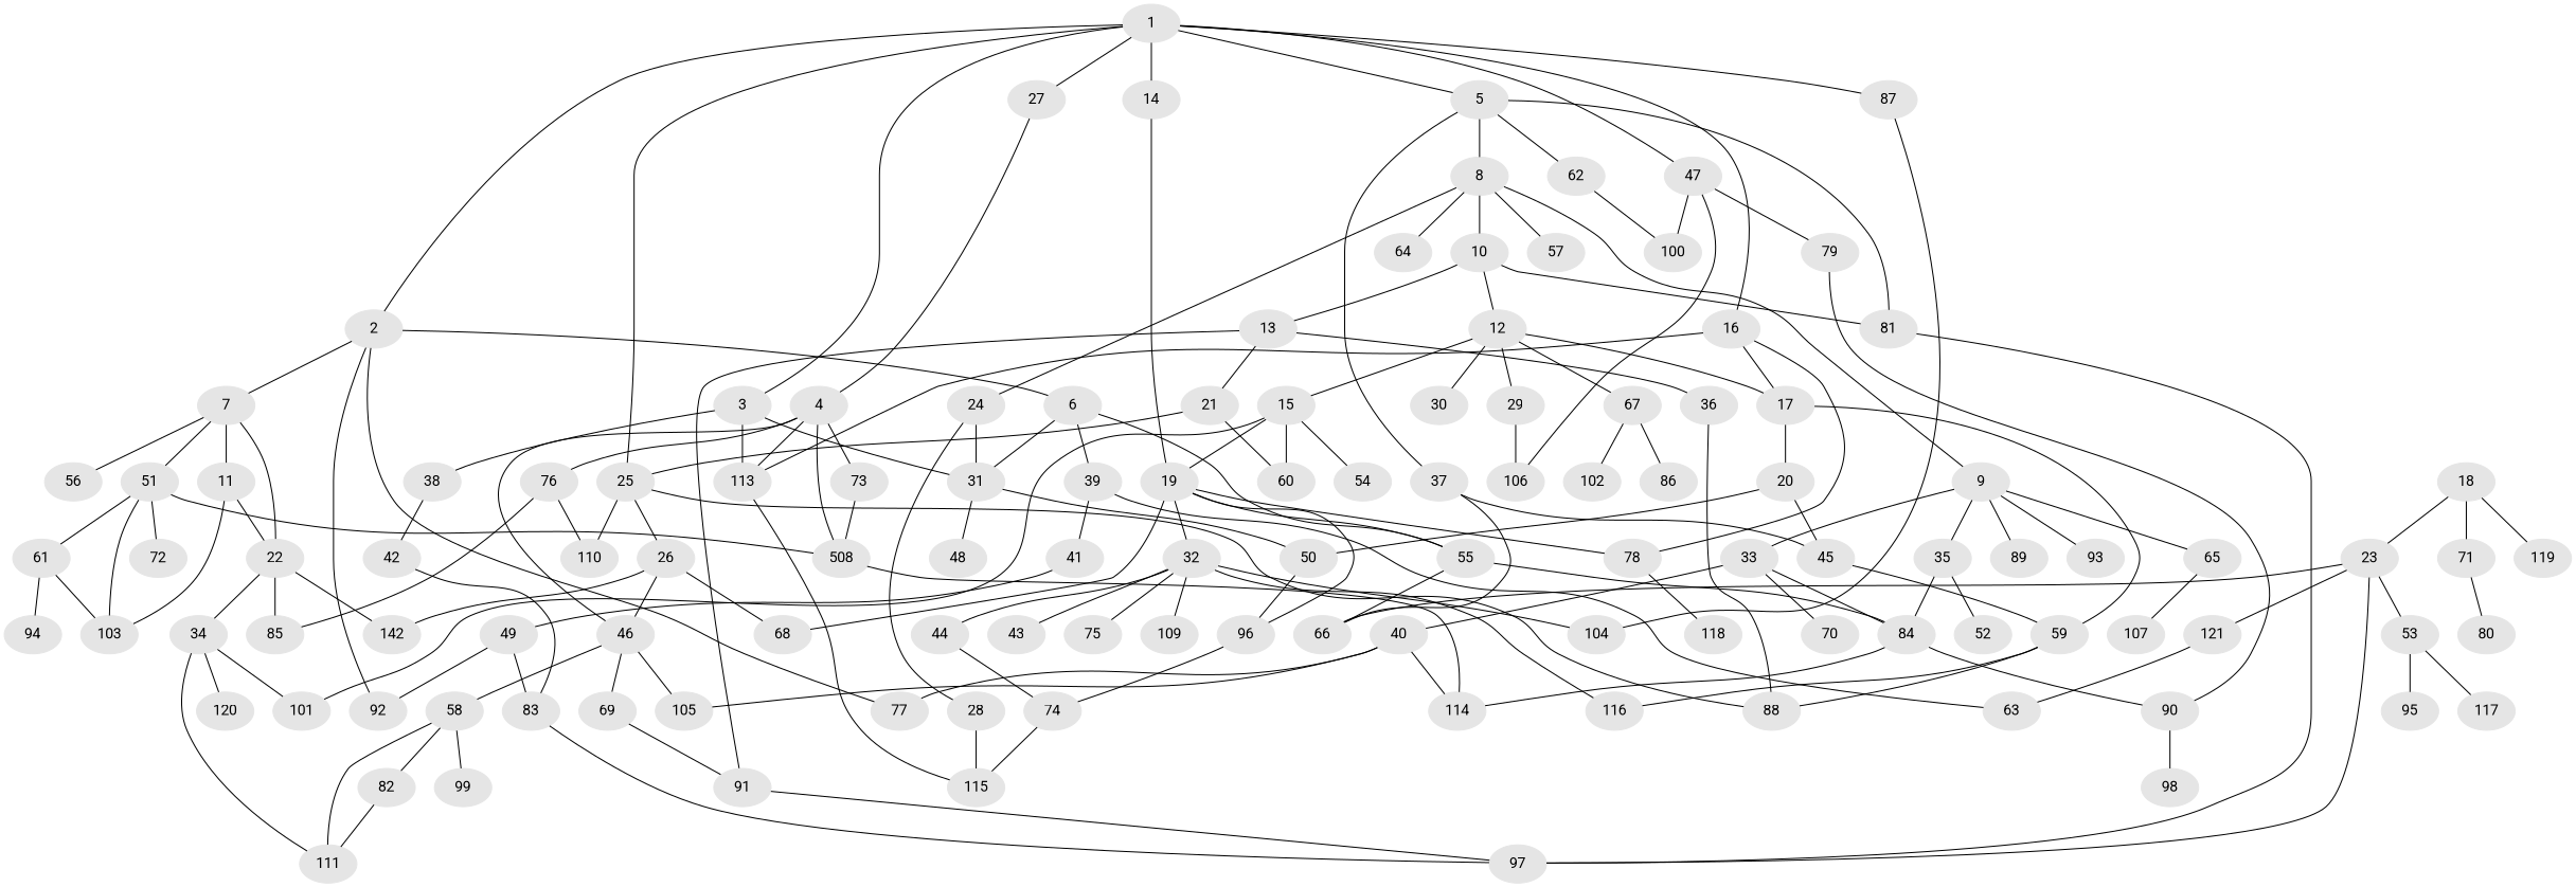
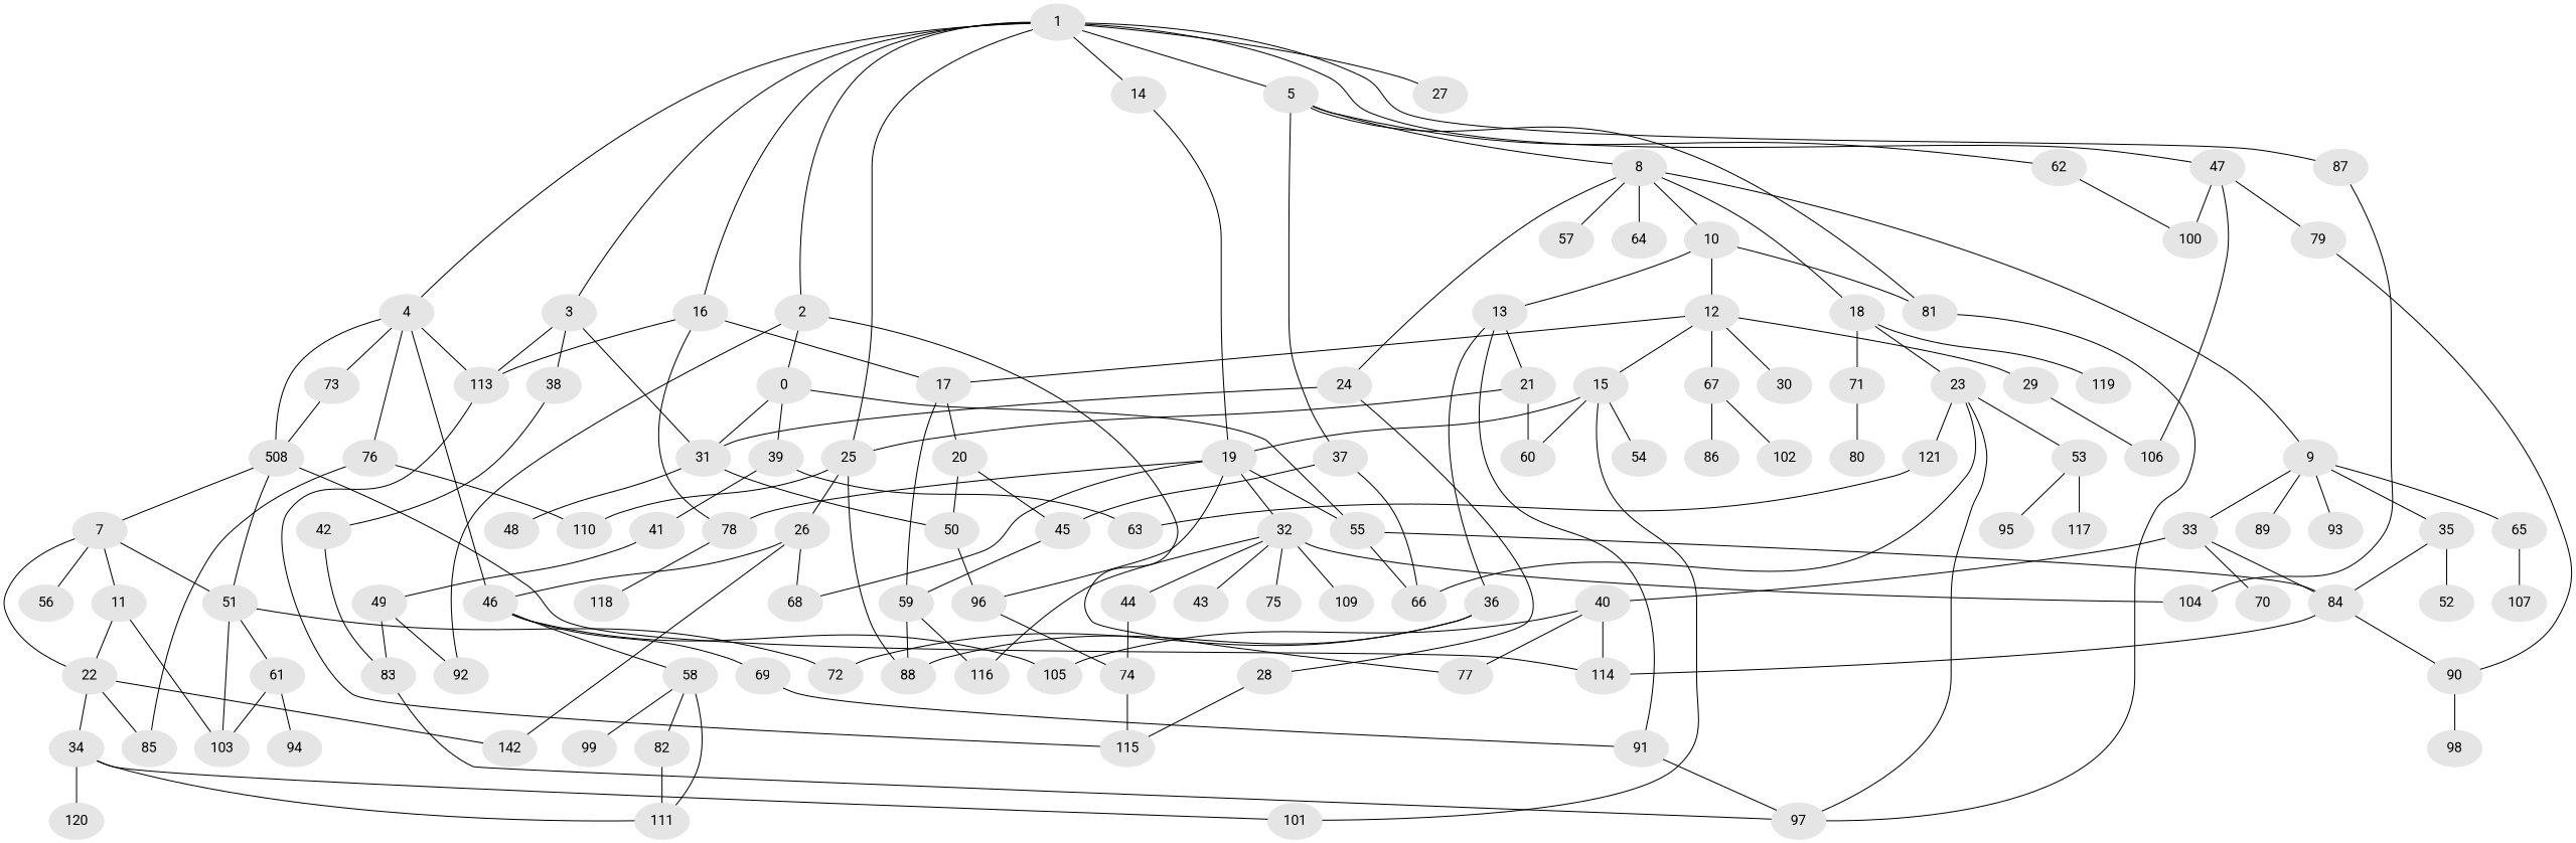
  graph {
    fontname=Roboto
    node [color=gray90 fontname=Roboto style=filled]
    edge [fontname=Roboto]
    1
    2
    3
    4
    5
    14
    16
    25
    27
    47
    87
-   6
+   6 [label=0]
    7
    77
    92
    31
    38
    113
    46
    73
    76
    n22 [label=508]
    8
    37
    62
    81
    19
    17
    78
    26
    88
    110
    106
    79
    100
    104
    39
    55
    11
    22
    51
    56
    50
    48
    42
    115
    105
    58
    69
    85
    114
    9
    10
    18
    24
    57
    64
    45
    66
    97
    41
    63
    84
    103
    34
    n66 [label=142]
    72
    61
    33
    35
    65
    89
    93
    12
    13
    23
    71
    119
    28
    40
    70
    52
    107
    15
    29
    30
    67
    21
    36
    91
    54
    60
    101
    20
    59
    86
    102
    32
    68
    96
    118
    116
    53
    121
    80
    43
    44
    75
    109
    74
    111
    120
    95
    117
    90
    83
    49
    82
    99
    94
    98
    1 -- 2
    1 -- 3
-   27 -- 4
+   1 -- 4
    1 -- 5
    1 -- 14
    1 -- 16
    1 -- 25
    1 -- 27
    1 -- 47
    1 -- 87
    2 -- 6
-   2 -- 7
+   n22 -- 7
    2 -- 77
    2 -- 92
    3 -- 31
    3 -- 38
    3 -- 113
    4 -- 113
    4 -- 46
    4 -- 73
    4 -- 76
    4 -- n22
    5 -- 8
    5 -- 37
    5 -- 62
    5 -- 81
    14 -- 19
    16 -- 113
    16 -- 17
    16 -- 78
    25 -- 26
    25 -- 88
    25 -- 110
    47 -- 106
    47 -- 79
    47 -- 100
    87 -- 104
    6 -- 31
    6 -- 39
    6 -- 55
    7 -- 11
    7 -- 22
    7 -- 51
    7 -- 56
    31 -- 50
    31 -- 48
    38 -- 42
    113 -- 115
    46 -- 105
    46 -- 58
    46 -- 69
    73 -- n22
    76 -- 110
    76 -- 85
    n22 -- 114
    8 -- 9
    8 -- 10
+   8 -- 18
    8 -- 24
    8 -- 57
    8 -- 64
    37 -- 45
    37 -- 66
    62 -- 100
    81 -- 97
    19 -- 78
    19 -- 55
    19 -- 32
    19 -- 68
    19 -- 96
    17 -- 20
    17 -- 59
    78 -- 118
    26 -- 46
    26 -- n66
    26 -- 68
    79 -- 90
    39 -- 41
    39 -- 63
    55 -- 66
    55 -- 84
    11 -- 22
    11 -- 103
    22 -- 85
    22 -- 34
    22 -- n66
    51 -- n22
    51 -- 103
    51 -- 72
    51 -- 61
    50 -- 96
    42 -- 83
    58 -- 111
    58 -- 82
    58 -- 99
    69 -- 91
    9 -- 33
    9 -- 35
    9 -- 65
    9 -- 89
    9 -- 93
    10 -- 81
    10 -- 12
    10 -- 13
    18 -- 23
    18 -- 71
    18 -- 119
    24 -- 31
    24 -- 28
    45 -- 59
    41 -- 49
    84 -- 114
    84 -- 90
    34 -- 101
    34 -- 111
    34 -- 120
    61 -- 103
    61 -- 94
    33 -- 84
    33 -- 40
    33 -- 70
    35 -- 84
    35 -- 52
    65 -- 107
    12 -- 17
    12 -- 15
    12 -- 29
    12 -- 30
    12 -- 67
    13 -- 21
    13 -- 36
    13 -- 91
    23 -- 66
    23 -- 97
    23 -- 53
    23 -- 121
    71 -- 80
    28 -- 115
    40 -- 77
    40 -- 105
    40 -- 114
    15 -- 19
    15 -- 54
    15 -- 60
    15 -- 101
    29 -- 106
    67 -- 86
    67 -- 102
    21 -- 25
    21 -- 60
    36 -- 88
+   36 -- 72
    91 -- 97
    20 -- 50
    20 -- 45
    59 -- 88
    59 -- 116
    32 -- 104
    32 -- 116
    32 -- 43
    32 -- 44
    32 -- 75
    32 -- 109
    96 -- 74
    53 -- 95
    53 -- 117
    121 -- 63
    44 -- 74
    74 -- 115
    90 -- 98
    83 -- 97
    49 -- 92
    49 -- 83
    82 -- 111
  }
